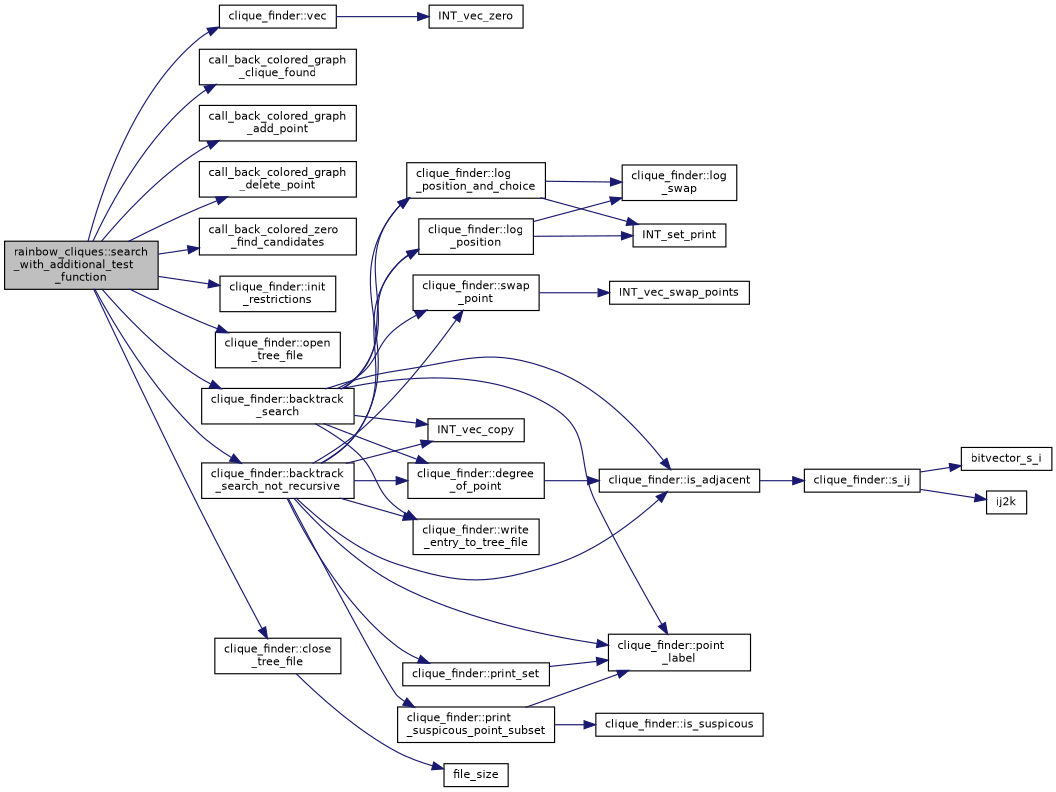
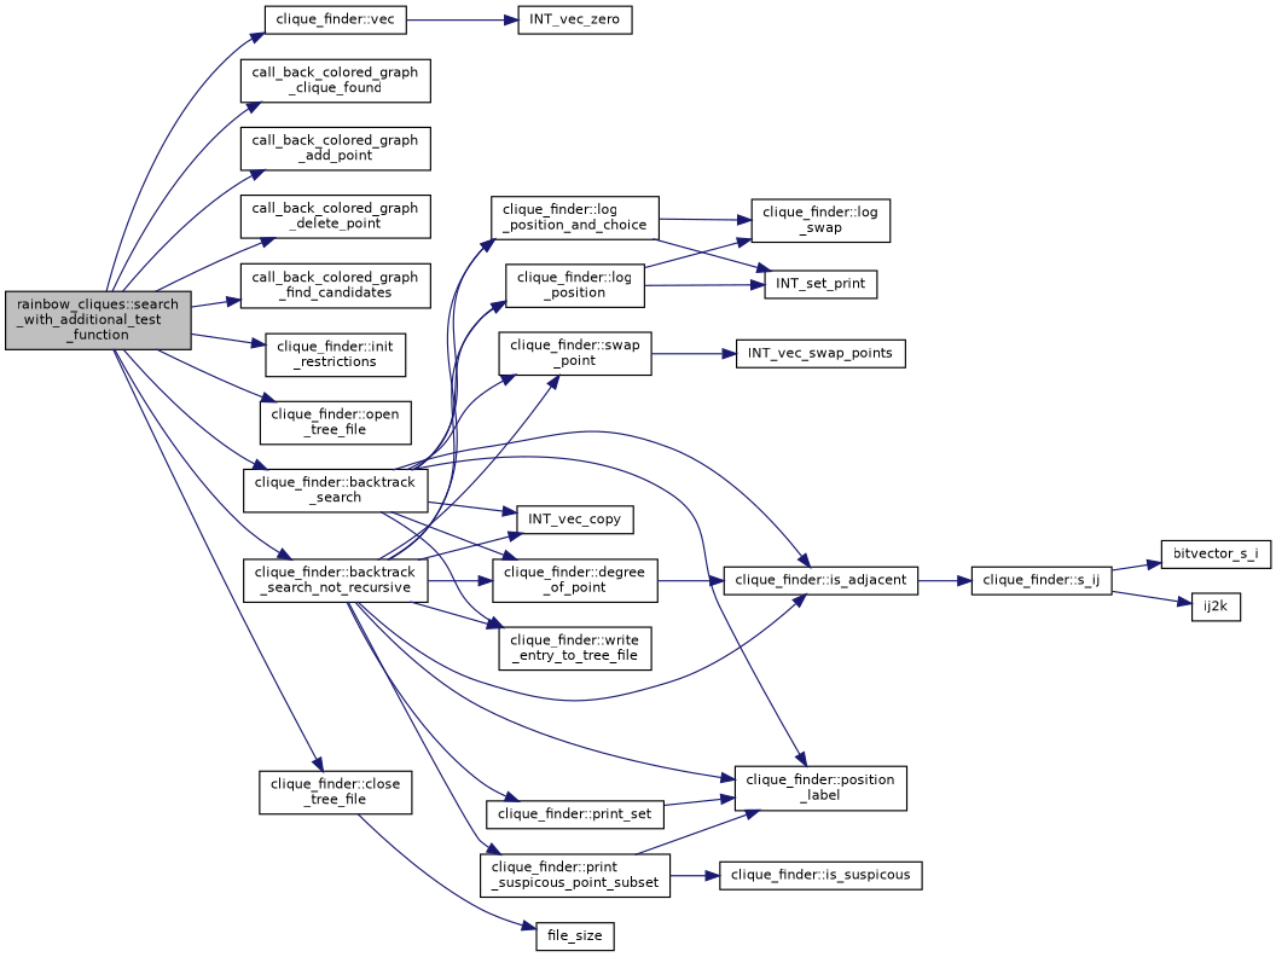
  digraph {
    rankdir=LR
    node [color=black fillcolor=white fontname=Helvetica fontsize=10 shape=record style=filled]
    edge [color=midnightblue fontname=Helvetica fontsize=10 labelfontname=Helvetica labelfontsize=10 style=solid]
    n1 [fillcolor=grey75 fontcolor=black height=0.2 label="rainbow_cliques::search\l_with_additional_test\l_function" width=0.4]
    n2 [height=0.2 label="clique_finder::vec" width=0.4]
    n3 [height=0.2 label="call_back_colored_graph\l_clique_found" width=0.4]
    n4 [height=0.2 label="call_back_colored_graph\l_add_point" width=0.4]
    n5 [height=0.2 label="call_back_colored_graph\l_delete_point" width=0.4]
-   n6 [height=0.2 label="call_back_colored_zero\l_find_candidates" width=0.4]
+   n6 [height=0.2 label="call_back_colored_graph\l_find_candidates" width=0.4]
    n7 [height=0.2 label="clique_finder::init\l_restrictions" width=0.4]
    n8 [height=0.2 label="clique_finder::open\l_tree_file" width=0.4]
    n9 [height=0.2 label="clique_finder::backtrack\l_search" width=0.4]
    n10 [height=0.2 label="clique_finder::backtrack\l_search_not_recursive" width=0.4]
    n11 [height=0.2 label="clique_finder::close\l_tree_file" width=0.4]
    n12 [height=0.2 label=INT_vec_zero width=0.4]
    n13 [height=0.2 label="clique_finder::log\l_position" width=0.4]
    n14 [height=0.2 label="clique_finder::write\l_entry_to_tree_file" width=0.4]
    n15 [height=0.2 label="clique_finder::swap\l_point" width=0.4]
    n16 [height=0.2 label="clique_finder::is_adjacent" width=0.4]
    n17 [height=0.2 label="clique_finder::degree\l_of_point" width=0.4]
-   n18 [height=0.2 label="clique_finder::point\l_label" width=0.4]
+   n18 [height=0.2 label="clique_finder::position\l_label" width=0.4]
    n19 [height=0.2 label=INT_vec_copy width=0.4]
    n20 [height=0.2 label="clique_finder::log\l_position_and_choice" width=0.4]
    n21 [height=0.2 label="clique_finder::print_set" width=0.4]
    n22 [height=0.2 label="clique_finder::print\l_suspicous_point_subset" width=0.4]
    n23 [height=0.2 label=file_size width=0.4]
    n24 [height=0.2 label="clique_finder::log\l_swap" width=0.4]
    n25 [height=0.2 label=INT_set_print width=0.4]
    n26 [height=0.2 label=INT_vec_swap_points width=0.4]
    n27 [height=0.2 label="clique_finder::s_ij" width=0.4]
    n28 [height=0.2 label=bitvector_s_i width=0.4]
    n29 [height=0.2 label=ij2k width=0.4]
    n30 [height=0.2 label="clique_finder::is_suspicous" width=0.4]
    n1 -> n2
    n1 -> n3
    n1 -> n4
    n1 -> n5
    n1 -> n6
    n1 -> n7
    n1 -> n8
    n1 -> n9
    n1 -> n10
    n1 -> n11
    n2 -> n12
    n9 -> n13
    n9 -> n14
    n9 -> n15
    n9 -> n16
    n9 -> n17
    n9 -> n18
    n9 -> n19
    n9 -> n20
    n10 -> n13
    n10 -> n14
    n10 -> n15
    n10 -> n16
    n10 -> n17
    n10 -> n18
    n10 -> n19
    n10 -> n20
    n10 -> n21
    n10 -> n22
    n11 -> n23
    n13 -> n24
    n13 -> n25
    n15 -> n26
    n16 -> n27
    n17 -> n16
    n20 -> n24
    n20 -> n25
    n21 -> n18
    n22 -> n18
    n22 -> n30
    n27 -> n28
    n27 -> n29
  }
